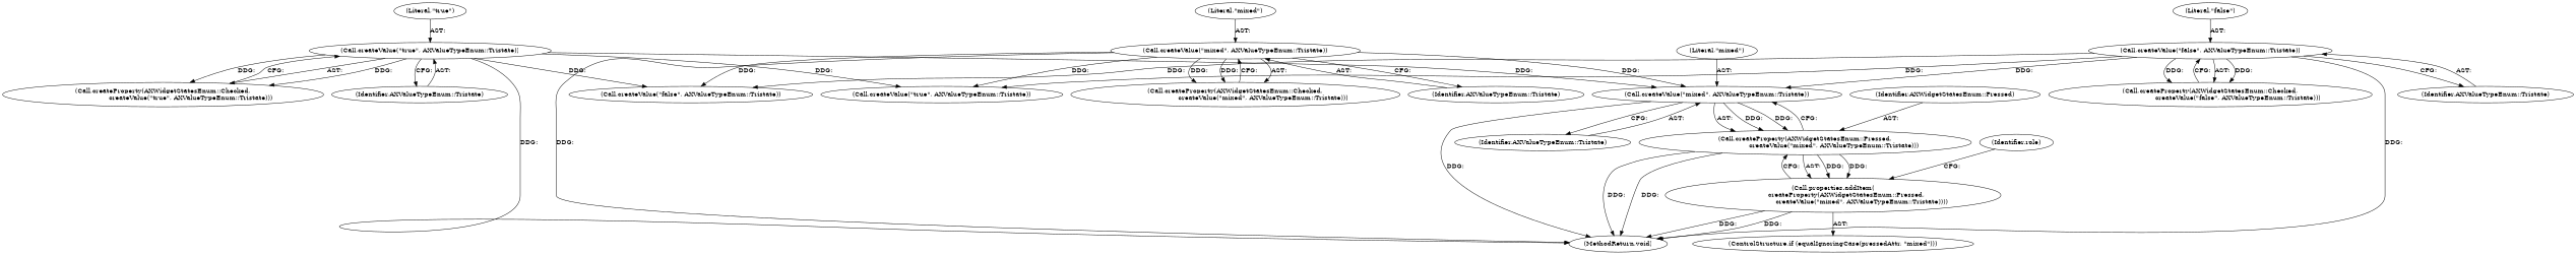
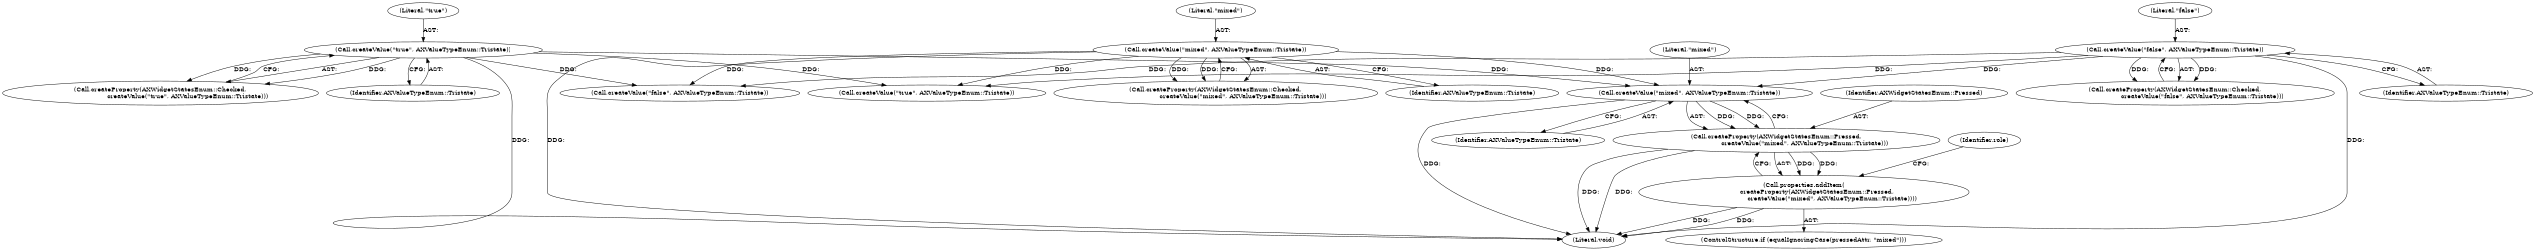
  digraph {
    n1 [label="(Call,createValue(\"mixed\", AXValueTypeEnum::Tristate))"]
    n2 [label="(Call,createProperty(AXWidgetStatesEnum::Pressed,\n                            createValue(\"mixed\", AXValueTypeEnum::Tristate)))"]
    n3 [label="(Identifier,AXValueTypeEnum::Tristate)"]
-   n4 [label="(MethodReturn,void)"]
+   n4 [label="(Literal,void)"]
    n5 [label="(Call,createValue(\"false\", AXValueTypeEnum::Tristate))"]
    n6 [label="(Call,createValue(\"false\", AXValueTypeEnum::Tristate))"]
    n7 [label="(Call,createProperty(AXWidgetStatesEnum::Checked,\n                           createValue(\"false\", AXValueTypeEnum::Tristate)))"]
    n8 [label="(Identifier,AXValueTypeEnum::Tristate)"]
    n9 [label="(Call,createValue(\"true\", AXValueTypeEnum::Tristate))"]
    n10 [label="(Call,createValue(\"mixed\", AXValueTypeEnum::Tristate))"]
    n11 [label="(Call,createProperty(AXWidgetStatesEnum::Checked,\n                           createValue(\"mixed\", AXValueTypeEnum::Tristate)))"]
    n12 [label="(Identifier,AXValueTypeEnum::Tristate)"]
    n13 [label="(Call,createValue(\"true\", AXValueTypeEnum::Tristate))"]
    n14 [label="(Call,createProperty(AXWidgetStatesEnum::Checked,\n                           createValue(\"true\", AXValueTypeEnum::Tristate)))"]
    n15 [label="(Identifier,AXValueTypeEnum::Tristate)"]
    n16 [label="(Call,properties.addItem(\n             createProperty(AXWidgetStatesEnum::Pressed,\n                            createValue(\"mixed\", AXValueTypeEnum::Tristate))))"]
    n17 [label="(ControlStructure,if (equalIgnoringCase(pressedAttr, \"mixed\")))"]
    n18 [label="(Identifier,role)"]
    n19 [label="(Literal,\"false\")"]
    n20 [label="(Identifier,AXWidgetStatesEnum::Pressed)"]
    n21 [label="(Literal,\"mixed\")"]
    n22 [label="(Literal,\"mixed\")"]
    n23 [label="(Literal,\"true\")"]
    n1 -> n2 [label="AST: "]
    n1 -> n2 [label="DDG: "]
    n1 -> n2 [label="DDG: "]
    n1 -> n3 [label="CFG: "]
    n1 -> n4 [label="DDG: "]
    n2 -> n1 [label="CFG: "]
    n2 -> n4 [label="DDG: "]
    n2 -> n4 [label="DDG: "]
    n2 -> n16 [label="AST: "]
    n2 -> n16 [label="DDG: "]
    n2 -> n16 [label="DDG: "]
    n3 -> n1 [label="AST: "]
    n5 -> n1 [label="DDG: "]
    n5 -> n4 [label="DDG: "]
    n5 -> n6 [label="DDG: "]
    n5 -> n7 [label="AST: "]
    n5 -> n7 [label="DDG: "]
    n5 -> n7 [label="DDG: "]
    n5 -> n8 [label="CFG: "]
    n5 -> n9 [label="DDG: "]
    n7 -> n5 [label="CFG: "]
    n8 -> n5 [label="AST: "]
    n10 -> n1 [label="DDG: "]
    n10 -> n4 [label="DDG: "]
    n10 -> n6 [label="DDG: "]
    n10 -> n9 [label="DDG: "]
    n10 -> n11 [label="AST: "]
    n10 -> n11 [label="DDG: "]
    n10 -> n11 [label="DDG: "]
    n10 -> n12 [label="CFG: "]
    n11 -> n10 [label="CFG: "]
    n12 -> n10 [label="AST: "]
    n13 -> n1 [label="DDG: "]
    n13 -> n4 [label="DDG: "]
    n13 -> n6 [label="DDG: "]
    n13 -> n9 [label="DDG: "]
    n13 -> n14 [label="AST: "]
    n13 -> n14 [label="DDG: "]
    n13 -> n14 [label="DDG: "]
    n13 -> n15 [label="CFG: "]
    n14 -> n13 [label="CFG: "]
    n15 -> n13 [label="AST: "]
    n16 -> n2 [label="CFG: "]
    n16 -> n4 [label="DDG: "]
    n16 -> n4 [label="DDG: "]
    n16 -> n17 [label="AST: "]
    n18 -> n16 [label="CFG: "]
    n19 -> n5 [label="AST: "]
    n20 -> n2 [label="AST: "]
    n21 -> n10 [label="AST: "]
    n22 -> n1 [label="AST: "]
    n23 -> n13 [label="AST: "]
  }
